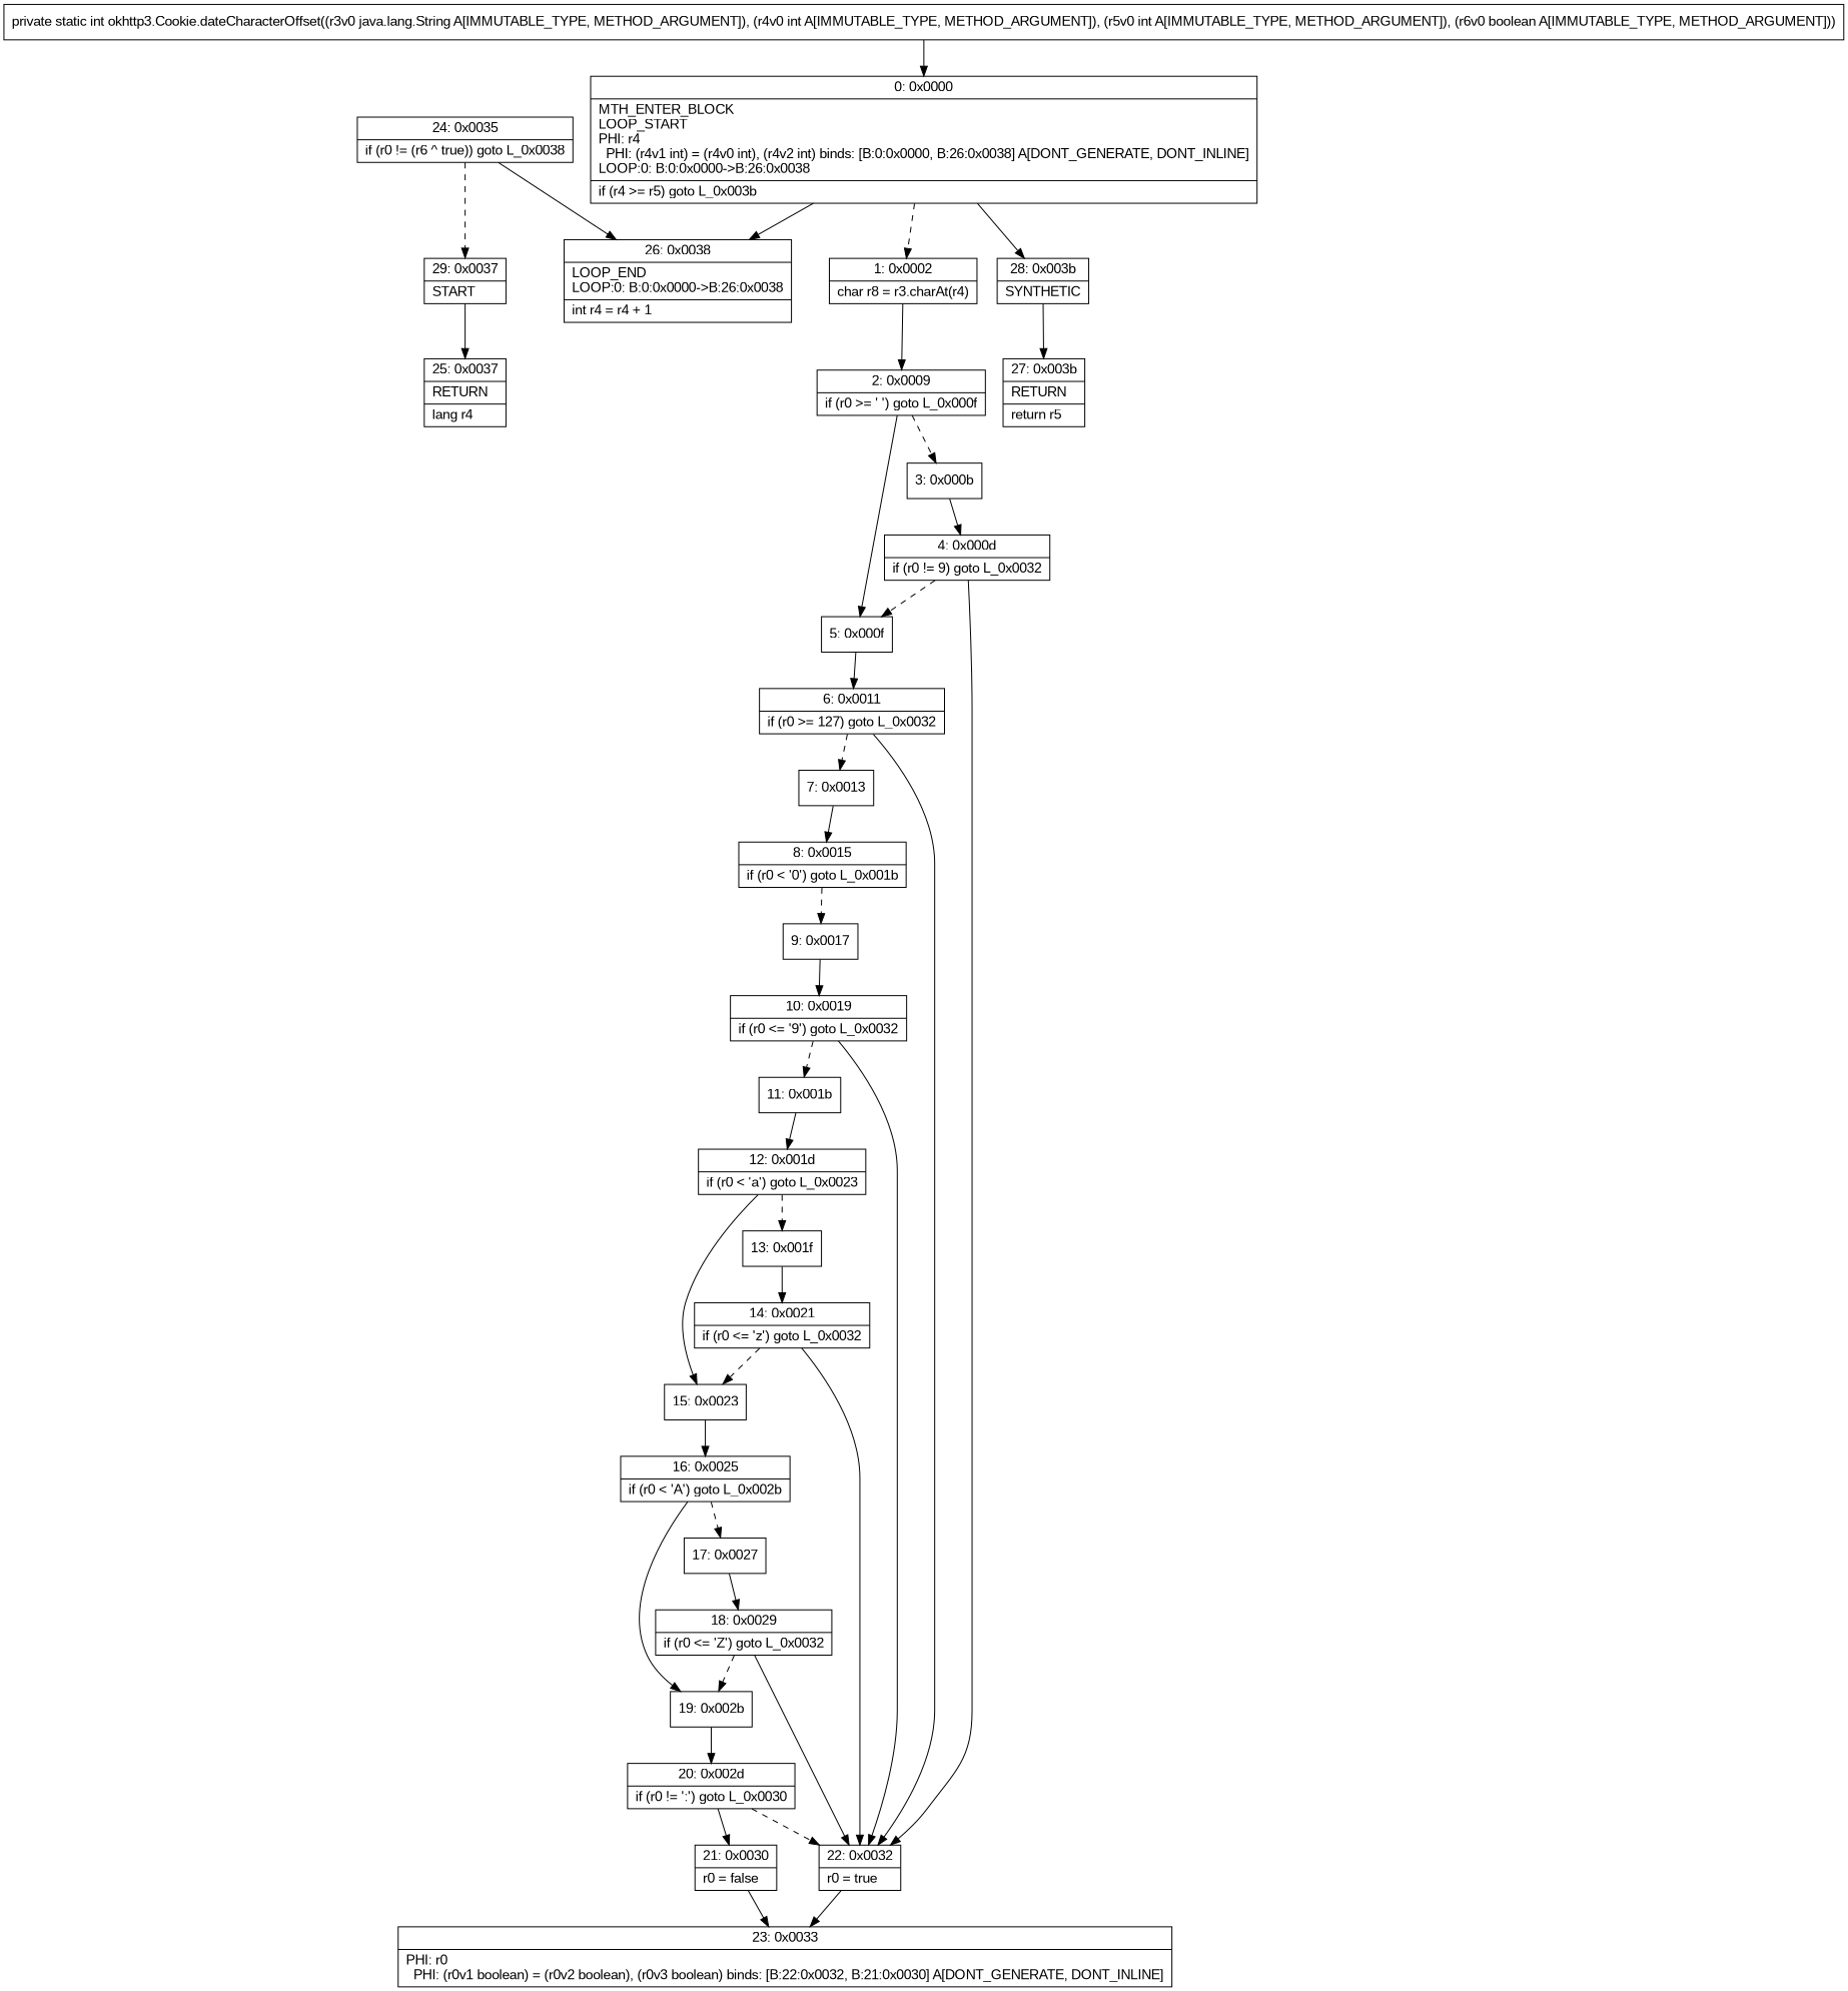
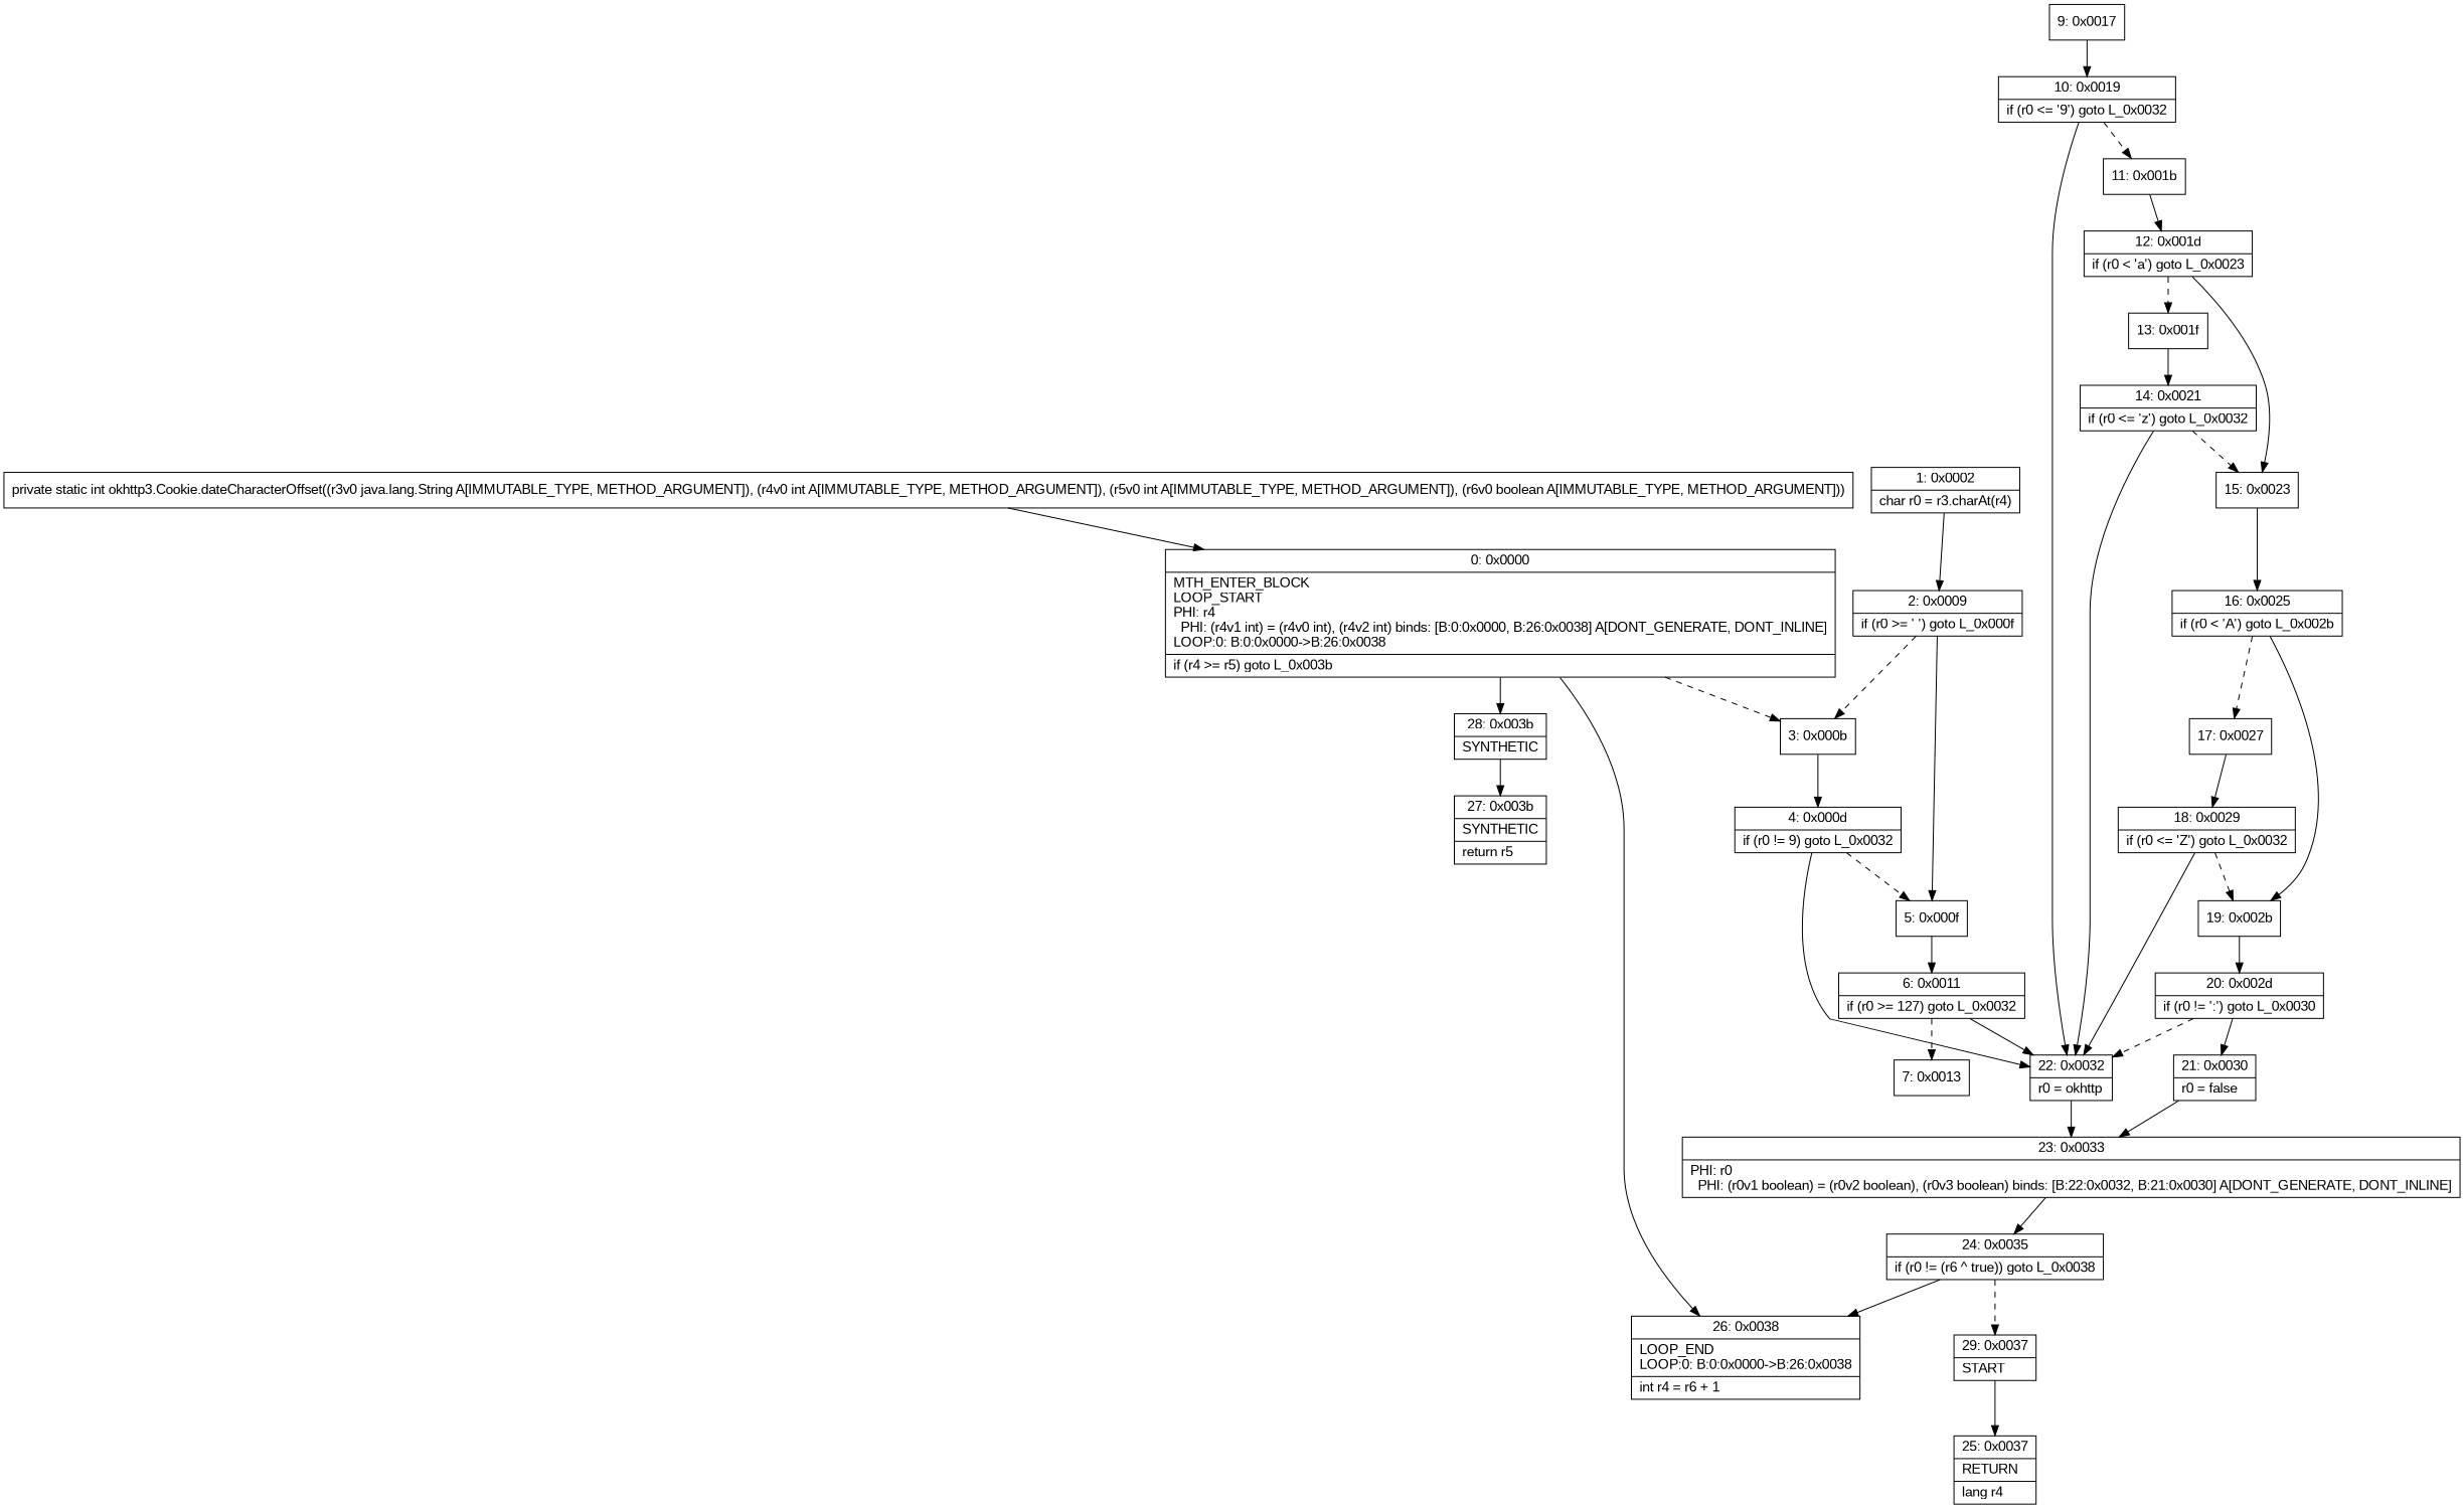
  digraph {
    fontname="Liberation Sans"
    node [fontname="Liberation Sans" shape=record]
    edge [fontname="Liberation Sans"]
    n1 [label="{0\:\ 0x0000|MTH_ENTER_BLOCK\lLOOP_START\lPHI: r4 \l  PHI: (r4v1 int) = (r4v0 int), (r4v2 int) binds: [B:0:0x0000, B:26:0x0038] A[DONT_GENERATE, DONT_INLINE]\lLOOP:0: B:0:0x0000\-\>B:26:0x0038\l|if (r4 \>= r5) goto L_0x003b\l}"]
-   n2 [label="{1\:\ 0x0002|char r8 = r3.charAt(r4)\l}"]
+   n2 [label="{1\:\ 0x0002|char r0 = r3.charAt(r4)\l}"]
    n3 [label="{28\:\ 0x003b|SYNTHETIC\l}"]
-   n4 [label="{26\:\ 0x0038|LOOP_END\lLOOP:0: B:0:0x0000\-\>B:26:0x0038\l|int r4 = r4 + 1\l}"]
+   n4 [label="{26\:\ 0x0038|LOOP_END\lLOOP:0: B:0:0x0000\-\>B:26:0x0038\l|int r4 = r6 + 1\l}"]
    n5 [label="{2\:\ 0x0009|if (r0 \>= ' ') goto L_0x000f\l}"]
-   n6 [label="{27\:\ 0x003b|RETURN\l|return r5\l}"]
+   n6 [label="{27\:\ 0x003b|SYNTHETIC\l|return r5\l}"]
    n7 [label="{3\:\ 0x000b}"]
    n8 [label="{5\:\ 0x000f}"]
    n9 [label="{4\:\ 0x000d|if (r0 != 9) goto L_0x0032\l}"]
    n10 [label="{6\:\ 0x0011|if (r0 \>= 127) goto L_0x0032\l}"]
-   n11 [label="{22\:\ 0x0032|r0 = true\l}"]
+   n11 [label="{22\:\ 0x0032|r0 = okhttp\l}"]
    n12 [label="{23\:\ 0x0033|PHI: r0 \l  PHI: (r0v1 boolean) = (r0v2 boolean), (r0v3 boolean) binds: [B:22:0x0032, B:21:0x0030] A[DONT_GENERATE, DONT_INLINE]\l}"]
    n13 [label="{7\:\ 0x0013}"]
-   n14 [label="{8\:\ 0x0015|if (r0 \< '0') goto L_0x001b\l}"]
    n15 [label="{9\:\ 0x0017}"]
    n16 [label="{10\:\ 0x0019|if (r0 \<= '9') goto L_0x0032\l}"]
    n17 [label="{11\:\ 0x001b}"]
    n18 [label="{12\:\ 0x001d|if (r0 \< 'a') goto L_0x0023\l}"]
    n19 [label="{13\:\ 0x001f}"]
    n20 [label="{15\:\ 0x0023}"]
    n21 [label="{14\:\ 0x0021|if (r0 \<= 'z') goto L_0x0032\l}"]
    n22 [label="{16\:\ 0x0025|if (r0 \< 'A') goto L_0x002b\l}"]
    n23 [label="{17\:\ 0x0027}"]
    n24 [label="{19\:\ 0x002b}"]
    n25 [label="{18\:\ 0x0029|if (r0 \<= 'Z') goto L_0x0032\l}"]
    n26 [label="{20\:\ 0x002d|if (r0 != ':') goto L_0x0030\l}"]
    n27 [label="{21\:\ 0x0030|r0 = false\l}"]
    n28 [label="{24\:\ 0x0035|if (r0 != (r6 ^ true)) goto L_0x0038\l}"]
    n29 [label="{29\:\ 0x0037|START\l}"]
    n30 [label="{25\:\ 0x0037|RETURN\l|lang r4\l}"]
    n31 [label="{private static int okhttp3.Cookie.dateCharacterOffset((r3v0 java.lang.String A[IMMUTABLE_TYPE, METHOD_ARGUMENT]), (r4v0 int A[IMMUTABLE_TYPE, METHOD_ARGUMENT]), (r5v0 int A[IMMUTABLE_TYPE, METHOD_ARGUMENT]), (r6v0 boolean A[IMMUTABLE_TYPE, METHOD_ARGUMENT])) }"]
-   n1 -> n2 [style=dashed]
+   n1 -> n7 [style=dashed]
    n1 -> n3
    n1 -> n4
    n2 -> n5
    n3 -> n6
    n5 -> n7 [style=dashed]
    n5 -> n8
    n7 -> n9
    n8 -> n10
    n9 -> n8 [style=dashed]
    n9 -> n11
    n10 -> n11
    n10 -> n13 [style=dashed]
    n11 -> n12
-   n13 -> n14
-   n14 -> n15 [style=dashed]
+   n12 -> n28
    n15 -> n16
    n16 -> n11
    n16 -> n17 [style=dashed]
    n17 -> n18
    n18 -> n19 [style=dashed]
    n18 -> n20
    n19 -> n21
    n20 -> n22
    n21 -> n11
    n21 -> n20 [style=dashed]
    n22 -> n23 [style=dashed]
    n22 -> n24
    n23 -> n25
    n24 -> n26
    n25 -> n11
    n25 -> n24 [style=dashed]
    n26 -> n11 [style=dashed]
    n26 -> n27
    n27 -> n12
    n28 -> n4
    n28 -> n29 [style=dashed]
    n29 -> n30
    n31 -> n1
  }
